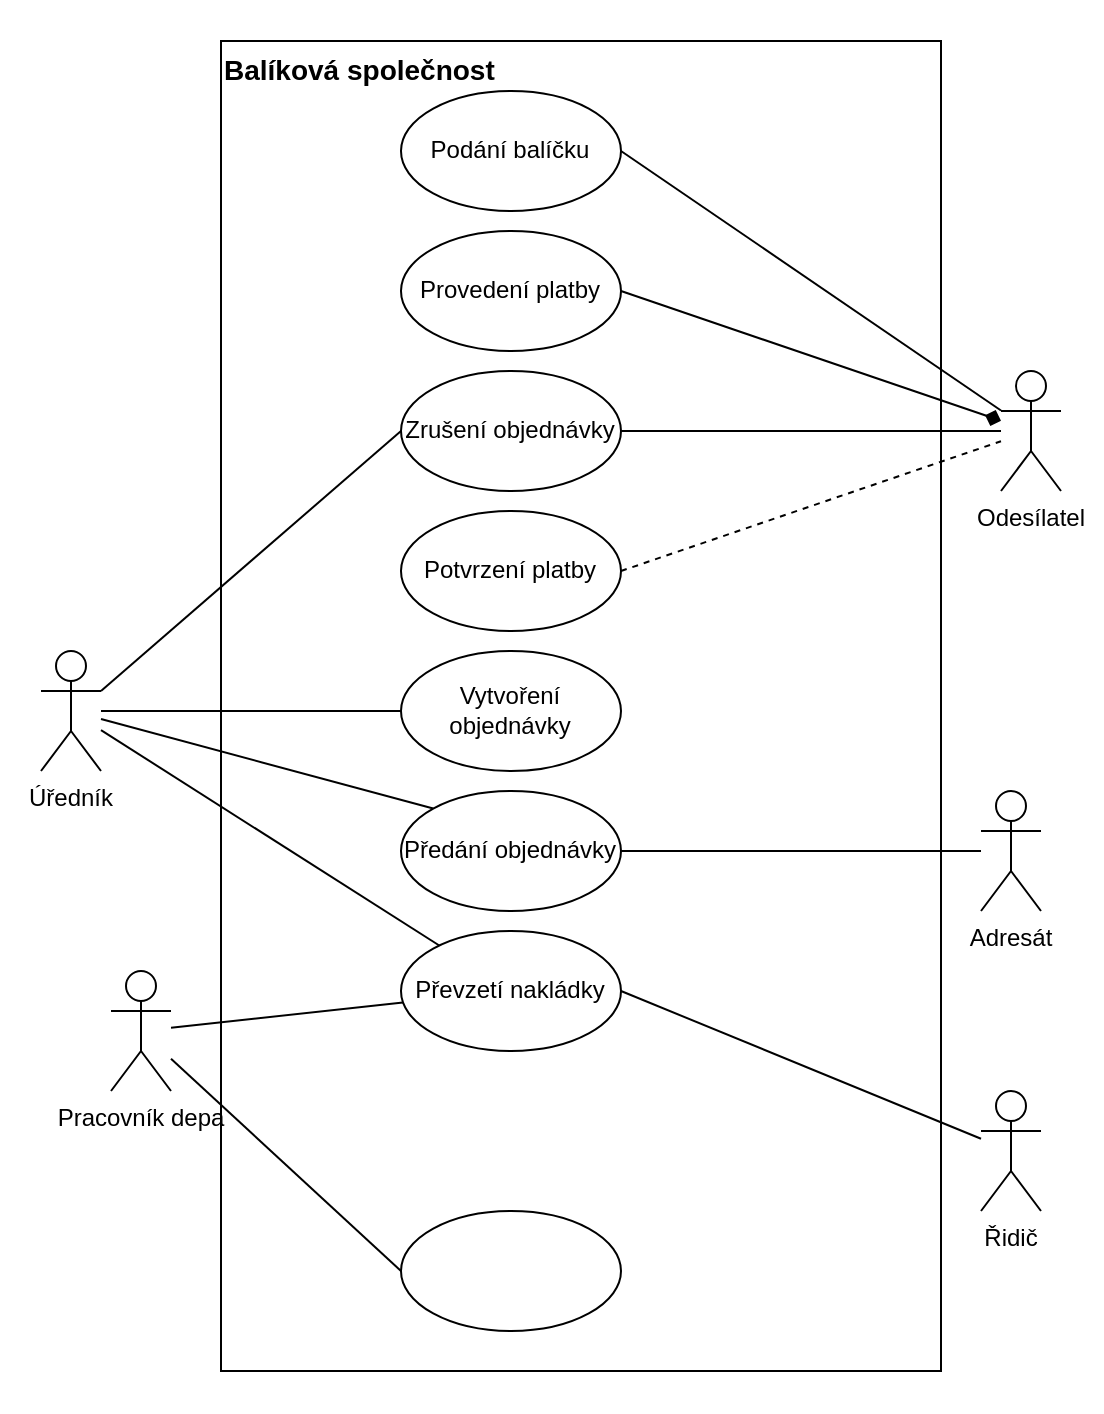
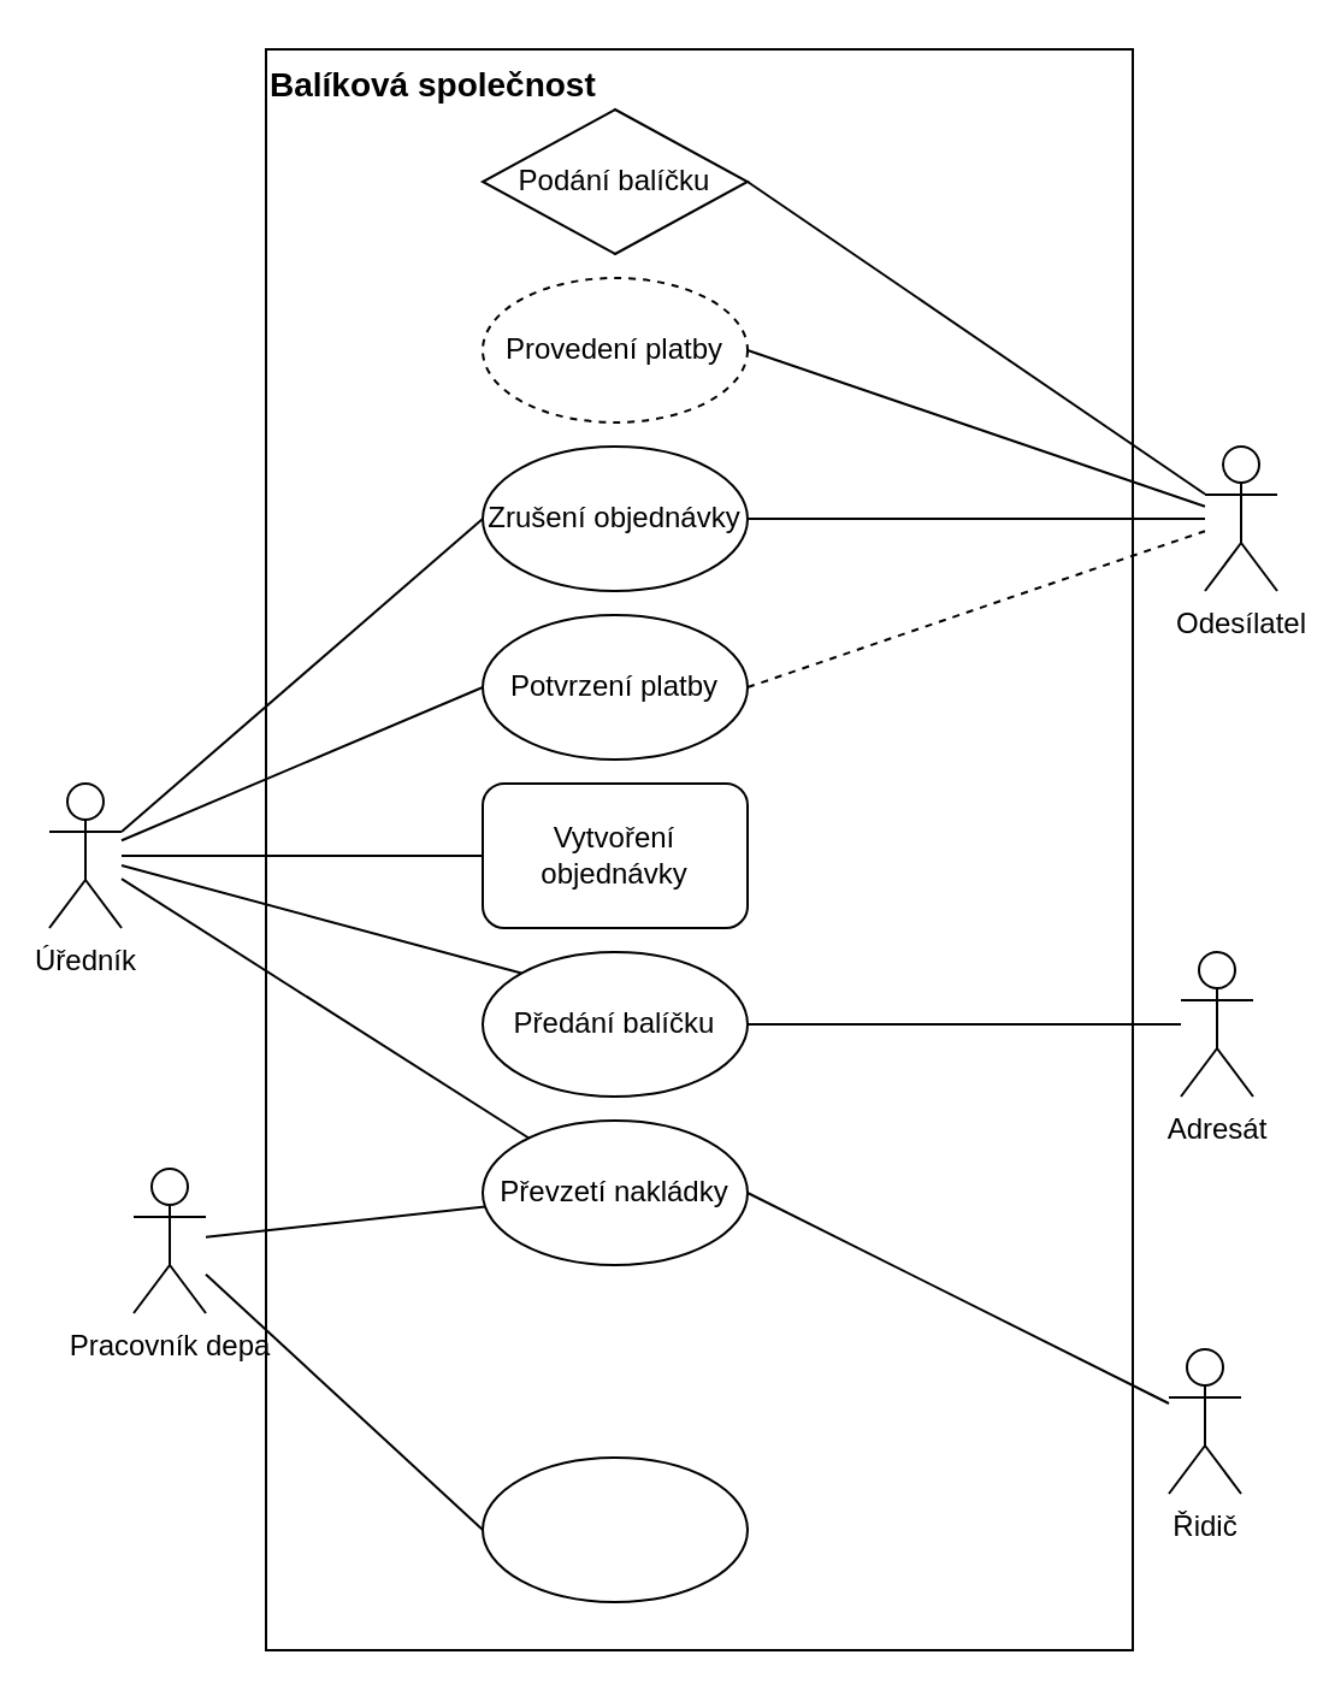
  <mxCell id="0" />
  <mxCell id="1" parent="0" />
  <mxCell id="2" value="Odesílatel" style="shape=umlActor;verticalLabelPosition=bottom;verticalAlign=top;html=1;outlineConnect=0;" parent="1" vertex="1"><mxGeometry x="500" y="185" width="30" height="60" as="geometry" /></mxCell>
  <mxCell id="3" value="Adresát" style="shape=umlActor;verticalLabelPosition=bottom;verticalAlign=top;html=1;outlineConnect=0;" parent="1" vertex="1"><mxGeometry x="490" y="395" width="30" height="60" as="geometry" /></mxCell>
  <mxCell id="4" value="Balíková společnost" style="rounded=0;whiteSpace=wrap;html=1;align=left;labelPosition=center;verticalLabelPosition=middle;verticalAlign=top;fontStyle=1;fontSize=14;" parent="1" vertex="1"><mxGeometry x="110" y="20" width="360" height="665" as="geometry" /></mxCell>
- <mxCell id="5" value="Podání balíčku" style="ellipse;whiteSpace=wrap;html=1;" parent="1" vertex="1"><mxGeometry x="200" y="45" width="110" height="60" as="geometry" /></mxCell>
- <mxCell id="6" value="Provedení platby" style="ellipse;whiteSpace=wrap;html=1;" parent="1" vertex="1"><mxGeometry x="200" y="115" width="110" height="60" as="geometry" /></mxCell>
+ <mxCell id="5" value="Podání balíčku" style="rhombus;whiteSpace=wrap;html=1;" parent="1" vertex="1"><mxGeometry x="200" y="45" width="110" height="60" as="geometry" /></mxCell>
+ <mxCell id="6" value="Provedení platby" style="ellipse;whiteSpace=wrap;html=1;dashed=1;" parent="1" vertex="1"><mxGeometry x="200" y="115" width="110" height="60" as="geometry" /></mxCell>
  <mxCell id="7" value="Úředník" style="shape=umlActor;verticalLabelPosition=bottom;verticalAlign=top;html=1;outlineConnect=0;" parent="1" vertex="1"><mxGeometry x="20" y="325" width="30" height="60" as="geometry" /></mxCell>
- <mxCell id="8" value="Vytvoření objednávky" style="ellipse;whiteSpace=wrap;html=1;" parent="1" vertex="1"><mxGeometry x="200" y="325" width="110" height="60" as="geometry" /></mxCell>
+ <mxCell id="8" value="Vytvoření objednávky" style="whiteSpace=wrap;html=1;rounded=1;" parent="1" vertex="1"><mxGeometry x="200" y="325" width="110" height="60" as="geometry" /></mxCell>
  <mxCell id="9" value="" style="endArrow=none;html=1;rounded=0;fontSize=14;exitX=1;exitY=0.5;exitDx=0;exitDy=0;" parent="1" source="5" target="2" edge="1"><mxGeometry width="50" height="50" relative="1" as="geometry"><mxPoint x="410" y="285" as="sourcePoint" /><mxPoint x="400" y="165" as="targetPoint" /></mxGeometry></mxCell>
- <mxCell id="10" value="" style="endArrow=diamond;html=1;rounded=0;fontSize=14;exitX=1;exitY=0.5;exitDx=0;exitDy=0;" parent="1" source="6" target="2" edge="1"><mxGeometry width="50" height="50" relative="1" as="geometry"><mxPoint x="300" y="135" as="sourcePoint" /><mxPoint x="460" y="205" as="targetPoint" /></mxGeometry></mxCell>
+ <mxCell id="10" value="" style="endArrow=none;html=1;rounded=0;fontSize=14;exitX=1;exitY=0.5;exitDx=0;exitDy=0;" parent="1" source="6" target="2" edge="1"><mxGeometry width="50" height="50" relative="1" as="geometry"><mxPoint x="300" y="135" as="sourcePoint" /><mxPoint x="460" y="205" as="targetPoint" /></mxGeometry></mxCell>
  <mxCell id="11" value="" style="endArrow=none;html=1;rounded=0;fontSize=14;exitX=0;exitY=0.5;exitDx=0;exitDy=0;" parent="1" source="8" target="7" edge="1"><mxGeometry width="50" height="50" relative="1" as="geometry"><mxPoint x="300" y="345" as="sourcePoint" /><mxPoint x="70" y="465" as="targetPoint" /></mxGeometry></mxCell>
  <mxCell id="12" style="edgeStyle=orthogonalEdgeStyle;rounded=0;orthogonalLoop=1;jettySize=auto;html=1;exitX=0.5;exitY=1;exitDx=0;exitDy=0;fontSize=14;" parent="1" source="8" target="8" edge="1"><mxGeometry relative="1" as="geometry" /></mxCell>
  <mxCell id="13" value="Potvrzení platby" style="ellipse;whiteSpace=wrap;html=1;" parent="1" vertex="1"><mxGeometry x="200" y="255" width="110" height="60" as="geometry" /></mxCell>
+ <mxCell id="14" value="" style="endArrow=none;html=1;rounded=0;fontSize=14;exitX=0;exitY=0.5;exitDx=0;exitDy=0;" parent="1" source="13" target="7" edge="1"><mxGeometry width="50" height="50" relative="1" as="geometry"><mxPoint x="320" y="245" as="sourcePoint" /><mxPoint x="10" y="415" as="targetPoint" /></mxGeometry></mxCell>
  <mxCell id="15" value="" style="endArrow=none;html=1;rounded=0;fontSize=14;exitX=1;exitY=0.5;exitDx=0;exitDy=0;dashed=1;" parent="1" source="13" target="2" edge="1"><mxGeometry width="50" height="50" relative="1" as="geometry"><mxPoint x="350" y="185" as="sourcePoint" /><mxPoint x="410" y="195" as="targetPoint" /></mxGeometry></mxCell>
- <mxCell id="16" value="Řidič" style="shape=umlActor;verticalLabelPosition=bottom;verticalAlign=top;html=1;outlineConnect=0;fontSize=12;" parent="1" vertex="1"><mxGeometry x="490" y="545" width="30" height="60" as="geometry" /></mxCell>
+ <mxCell id="16" value="Řidič" style="shape=umlActor;verticalLabelPosition=bottom;verticalAlign=top;html=1;outlineConnect=0;fontSize=12;" parent="1" vertex="1"><mxGeometry x="485" y="560" width="30" height="60" as="geometry" /></mxCell>
  <mxCell id="17" style="edgeStyle=none;rounded=0;orthogonalLoop=1;jettySize=auto;html=1;endArrow=none;endFill=0;" edge="1" parent="1" source="19" target="22"><mxGeometry relative="1" as="geometry" /></mxCell>
  <mxCell id="18" style="edgeStyle=none;rounded=0;orthogonalLoop=1;jettySize=auto;html=1;endArrow=none;endFill=0;" edge="1" parent="1" source="19" target="7"><mxGeometry relative="1" as="geometry" /></mxCell>
  <mxCell id="19" value="Převzetí nakládky" style="ellipse;whiteSpace=wrap;html=1;" parent="1" vertex="1"><mxGeometry x="200" y="465" width="110" height="60" as="geometry" /></mxCell>
  <mxCell id="20" value="" style="endArrow=none;html=1;rounded=0;fontSize=14;exitX=1;exitY=0.5;exitDx=0;exitDy=0;" parent="1" source="19" target="16" edge="1"><mxGeometry width="50" height="50" relative="1" as="geometry"><mxPoint x="380" y="545" as="sourcePoint" /><mxPoint x="420" y="545" as="targetPoint" /></mxGeometry></mxCell>
  <mxCell id="21" value="" style="endArrow=none;html=1;rounded=0;fontSize=14;exitX=1;exitY=0.5;exitDx=0;exitDy=0;" parent="1" source="25" target="3" edge="1"><mxGeometry width="50" height="50" relative="1" as="geometry"><mxPoint x="350" y="675" as="sourcePoint" /><mxPoint x="430" y="665" as="targetPoint" /></mxGeometry></mxCell>
  <mxCell id="22" value="Pracovník depa" style="shape=umlActor;verticalLabelPosition=bottom;verticalAlign=top;html=1;outlineConnect=0;" parent="1" vertex="1"><mxGeometry x="55" y="485" width="30" height="60" as="geometry" /></mxCell>
  <mxCell id="23" value="" style="ellipse;whiteSpace=wrap;html=1;" parent="1" vertex="1"><mxGeometry x="200" y="605" width="110" height="60" as="geometry" /></mxCell>
  <mxCell id="24" value="" style="endArrow=none;html=1;rounded=0;fontSize=14;entryX=0;entryY=0.5;entryDx=0;entryDy=0;" parent="1" source="22" target="23" edge="1"><mxGeometry width="50" height="50" relative="1" as="geometry"><mxPoint x="50" y="800" as="sourcePoint" /><mxPoint x="194" y="770" as="targetPoint" /></mxGeometry></mxCell>
- <mxCell id="25" value="Předání objednávky" style="ellipse;whiteSpace=wrap;html=1;" parent="1" vertex="1"><mxGeometry x="200" y="395" width="110" height="60" as="geometry" /></mxCell>
+ <mxCell id="25" value="Předání balíčku" style="ellipse;whiteSpace=wrap;html=1;" parent="1" vertex="1"><mxGeometry x="200" y="395" width="110" height="60" as="geometry" /></mxCell>
  <mxCell id="26" value="" style="endArrow=none;html=1;rounded=0;fontSize=14;exitX=0;exitY=0;exitDx=0;exitDy=0;" parent="1" source="25" target="7" edge="1"><mxGeometry width="50" height="50" relative="1" as="geometry"><mxPoint x="186" y="605" as="sourcePoint" /><mxPoint x="30" y="495.526" as="targetPoint" /></mxGeometry></mxCell>
  <mxCell id="27" style="rounded=0;orthogonalLoop=1;jettySize=auto;html=1;endArrow=none;endFill=0;" edge="1" parent="1" source="29" target="2"><mxGeometry relative="1" as="geometry" /></mxCell>
  <mxCell id="28" style="edgeStyle=none;rounded=0;orthogonalLoop=1;jettySize=auto;html=1;endArrow=none;endFill=0;exitX=0;exitY=0.5;exitDx=0;exitDy=0;" edge="1" parent="1" source="29"><mxGeometry relative="1" as="geometry"><mxPoint x="50" y="345" as="targetPoint" /></mxGeometry></mxCell>
  <mxCell id="29" value="Zrušení objednávky" style="ellipse;whiteSpace=wrap;html=1;" vertex="1" parent="1"><mxGeometry x="200" y="185" width="110" height="60" as="geometry" /></mxCell>
